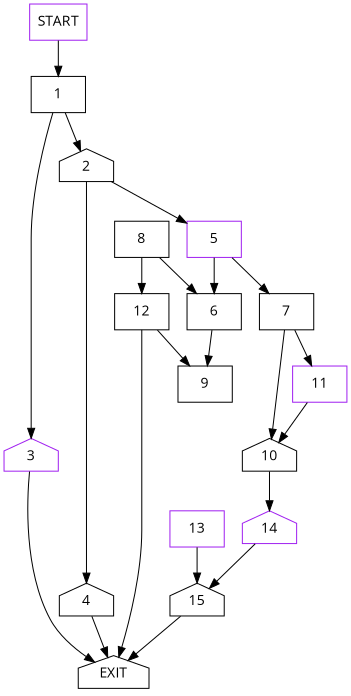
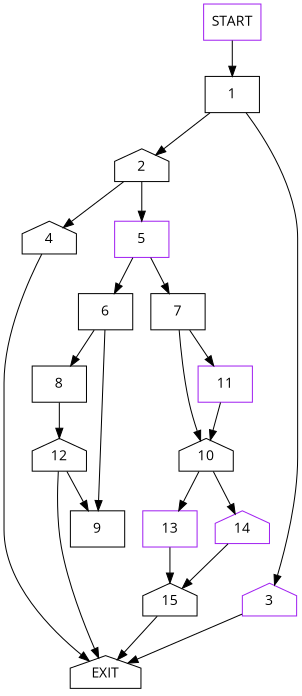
  digraph {
    fontname="Open Sans"
    node [color=black fontname="Open Sans" shape=box]
    edge [fontname="Open Sans"]
    n1 [color=purple label=START]
    1
    2 [shape=house]
    3 [color=purple shape=house]
    n5 [label=EXIT shape=house]
    4 [shape=house]
    5 [color=purple]
    6
    7
    8
    9
    10 [shape=house]
    11 [color=purple]
-   12
+   12 [shape=house]
    13 [color=purple]
    14 [color=purple shape=house]
    15 [shape=house]
    n1 -> 1
    1 -> 2
    1 -> 3
    2 -> 4
    2 -> 5
    3 -> n5
    4 -> n5
    5 -> 6
    5 -> 7
-   8 -> 6
+   6 -> 8
    6 -> 9
    7 -> 10
    7 -> 11
    8 -> 12
+   10 -> 13
    10 -> 14
    11 -> 10
    12 -> n5
    12 -> 9
    13 -> 15
    14 -> 15
    15 -> n5
  }
